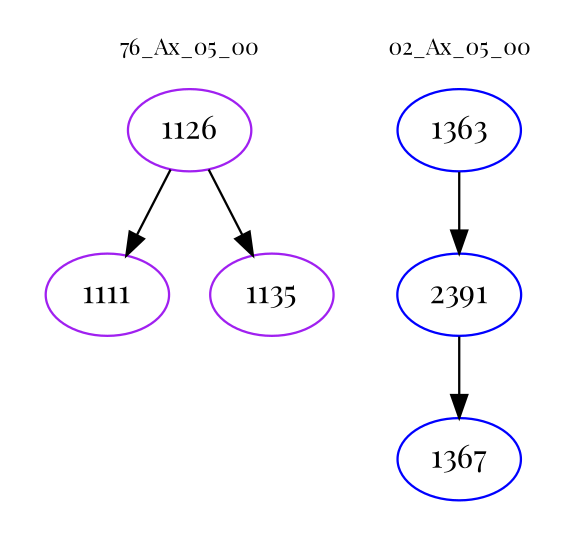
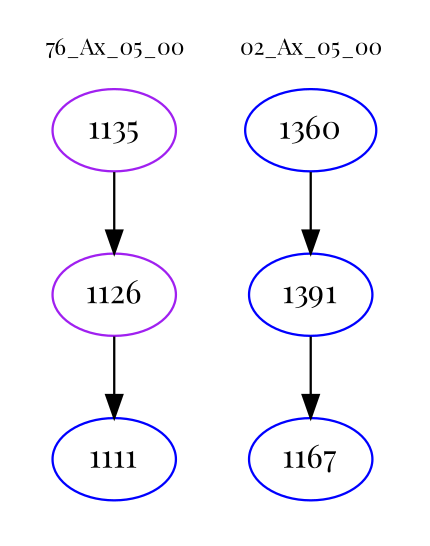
  digraph {
    fontname="Playfair Display"
    node [color=blue fontname="Playfair Display"]
    edge [color=black fontname="Playfair Display"]
    n1 [color=purple label=1126]
-   n2 [color=purple label=1111]
+   n2 [label=1111]
    n3 [color=purple label=1135]
-   n4 [label=1363]
-   n5 [label=1367]
-   n6 [label=2391]
+   n4 [label=1360]
+   n5 [label=1167]
+   n6 [label=1391]
    subgraph cluster_1 {
      color=white
      fontsize=10
      label="76_Ax_05_00"
      n1
      n2
      n3
    }
    subgraph cluster_2 {
      color=white
      fontsize=10
      label="02_Ax_05_00"
      n4
      n5
      n6
    }
    n1 -> n2
-   n1 -> n3
+   n3 -> n1
    n4 -> n6
    n6 -> n5
  }
